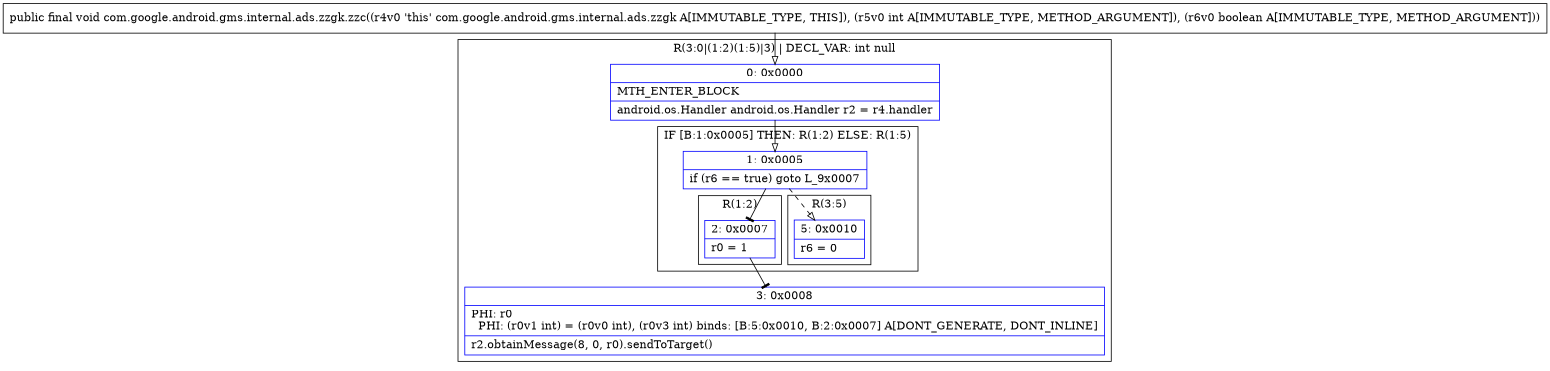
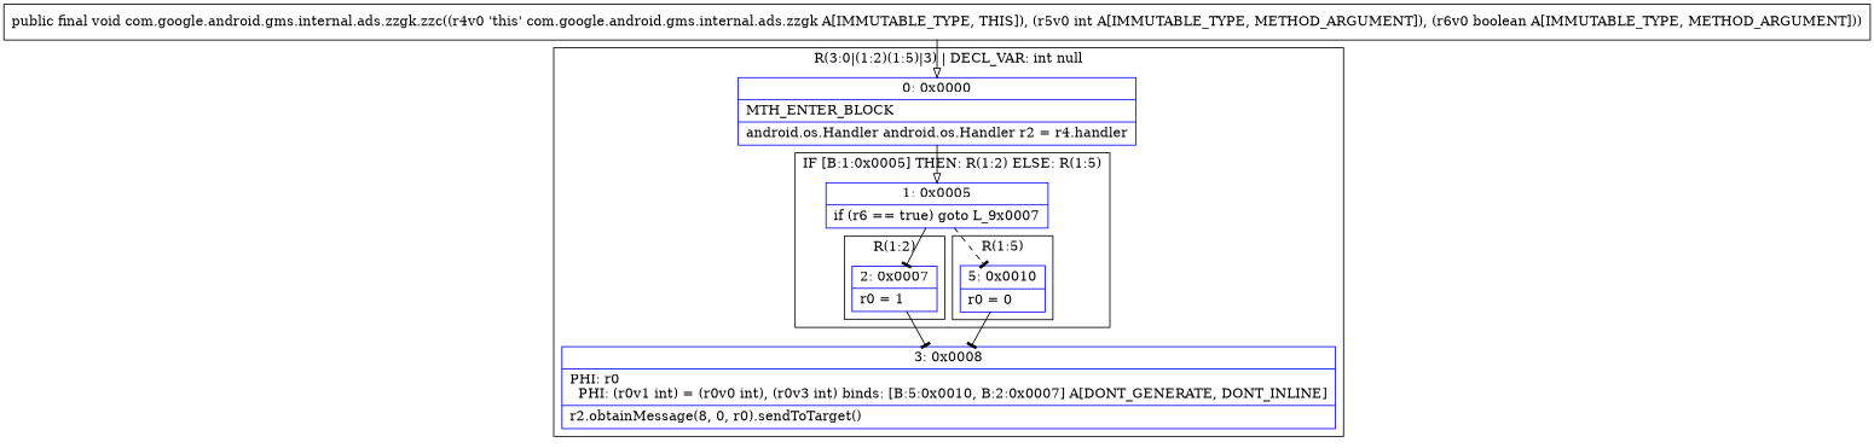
  digraph {
    node [color=blue shape=record]
    edge [arrowhead=tee]
    n1 [label="{2\:\ 0x0007|r0 = 1\l}"]
-   n2 [label="{5\:\ 0x0010|r6 = 0\l}"]
+   n2 [label="{5\:\ 0x0010|r0 = 0\l}"]
    n3 [label="{1\:\ 0x0005|if (r6 == true) goto L_9x0007\l}"]
    n4 [label="{0\:\ 0x0000|MTH_ENTER_BLOCK\l|android.os.Handler android.os.Handler r2 = r4.handler\l}"]
    n5 [label="{3\:\ 0x0008|PHI: r0 \l  PHI: (r0v1 int) = (r0v0 int), (r0v3 int) binds: [B:5:0x0010, B:2:0x0007] A[DONT_GENERATE, DONT_INLINE]\l|r2.obtainMessage(8, 0, r0).sendToTarget()\l}"]
    n6 [label="{public final void com.google.android.gms.internal.ads.zzgk.zzc((r4v0 'this' com.google.android.gms.internal.ads.zzgk A[IMMUTABLE_TYPE, THIS]), (r5v0 int A[IMMUTABLE_TYPE, METHOD_ARGUMENT]), (r6v0 boolean A[IMMUTABLE_TYPE, METHOD_ARGUMENT])) }" color=""]
    subgraph cluster_1 {
      label="R(3:0|(1:2)(1:5)|3) | DECL_VAR: int null\l"
      n4
      n5
      subgraph cluster_2 {
        label="IF [B:1:0x0005] THEN: R(1:2) ELSE: R(1:5)"
        n3
        subgraph cluster_3 {
          label="R(1:2)"
          n1
        }
        subgraph cluster_4 {
-         label="R(3:5)"
+         label="R(1:5)"
          n2
        }
      }
    }
    n1 -> n5
+   n2 -> n5
    n3 -> n1
-   n3 -> n2 [arrowhead=onormal style=dashed]
+   n3 -> n2 [style=dashed]
    n4 -> n3 [arrowhead=onormal]
    n6 -> n4 [arrowhead=onormal]
  }
